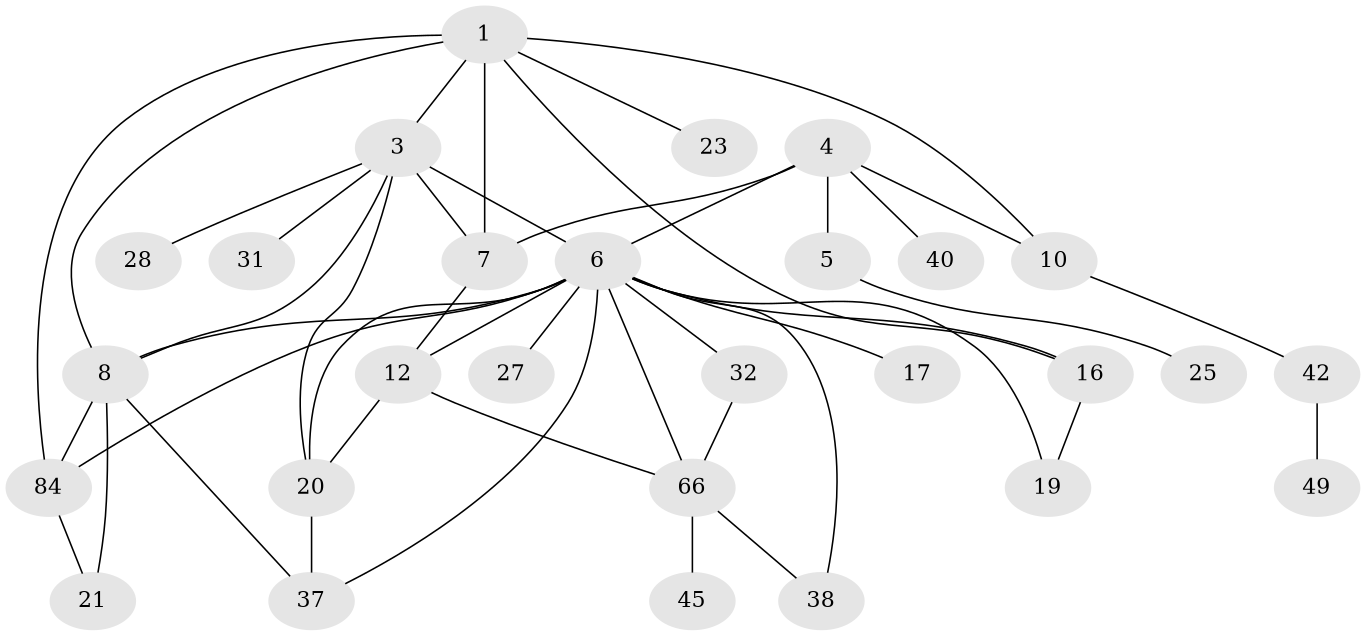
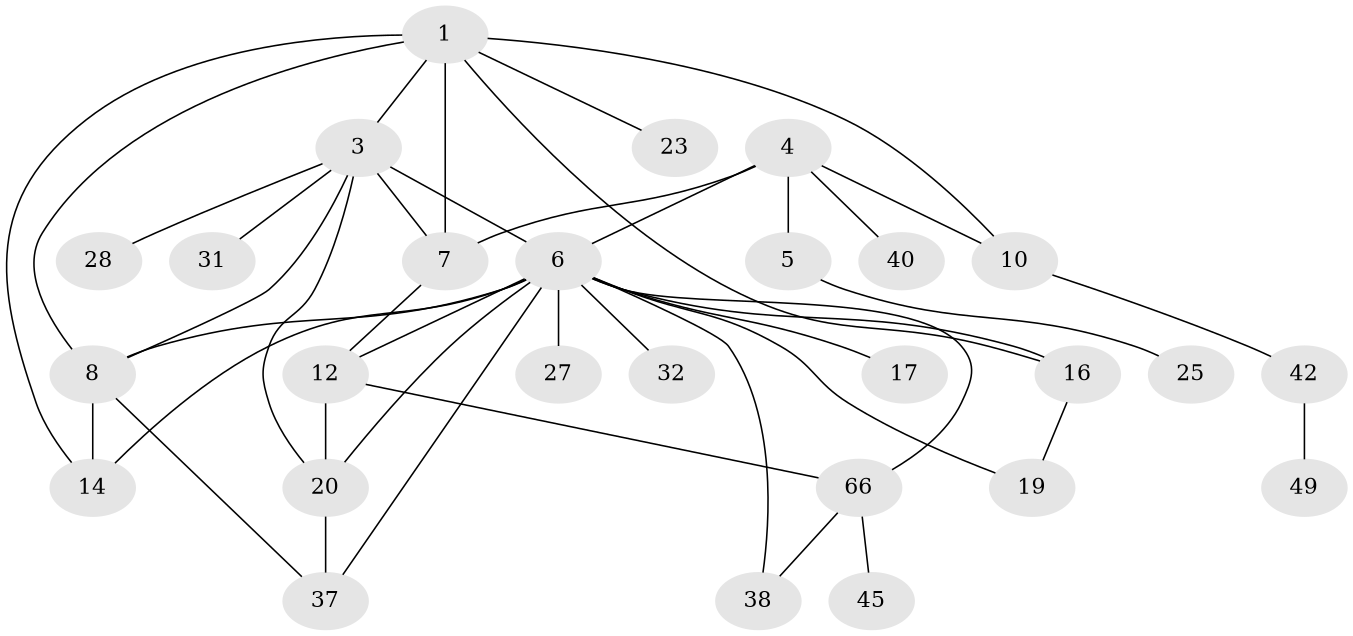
  graph {
    node [color=gray90 style=filled]
    1
    3
    7 [super="+13+30"]
    8 [super="+35"]
    10 [super="+22"]
-   14 [super="+40+46+18" label=84]
+   14 [super="+40+46+18"]
    16
    23
    6 [super="+9+11"]
    20 [super="+33+24"]
    28
    31
    12
    37
-   21 [super="+29"]
    42
    19 [super="+26"]
    4 [super="+34"]
    5
    n20 [label=40]
    17
    27
    32 [super="+43"]
    n24 [label=66 super="+39"]
    38
    25
    45
    49
    1 -- 3
    1 -- 7
    1 -- 8
    1 -- 10
    1 -- 14
    1 -- 16
    1 -- 23
    3 -- 7
    3 -- 8
    3 -- 6
    3 -- 20
    3 -- 28
    3 -- 31
    7 -- 12
    8 -- 14
    8 -- 37
-   8 -- 21
    10 -- 42
-   14 -- 21
    16 -- 19
    6 -- 8
    6 -- 14
    6 -- 16
    6 -- 20
    6 -- 12
    6 -- 37
    6 -- 19
    6 -- 17
    6 -- 27
    6 -- 32
    6 -- n24
    6 -- 38
    20 -- 37
    12 -- 20
    12 -- n24
    42 -- 49
    4 -- 7
    4 -- 10
    4 -- 6 [weight=2]
    4 -- 5 [weight=2]
    4 -- n20
    5 -- 25
-   32 -- n24
    n24 -- 38
    n24 -- 45
  }
